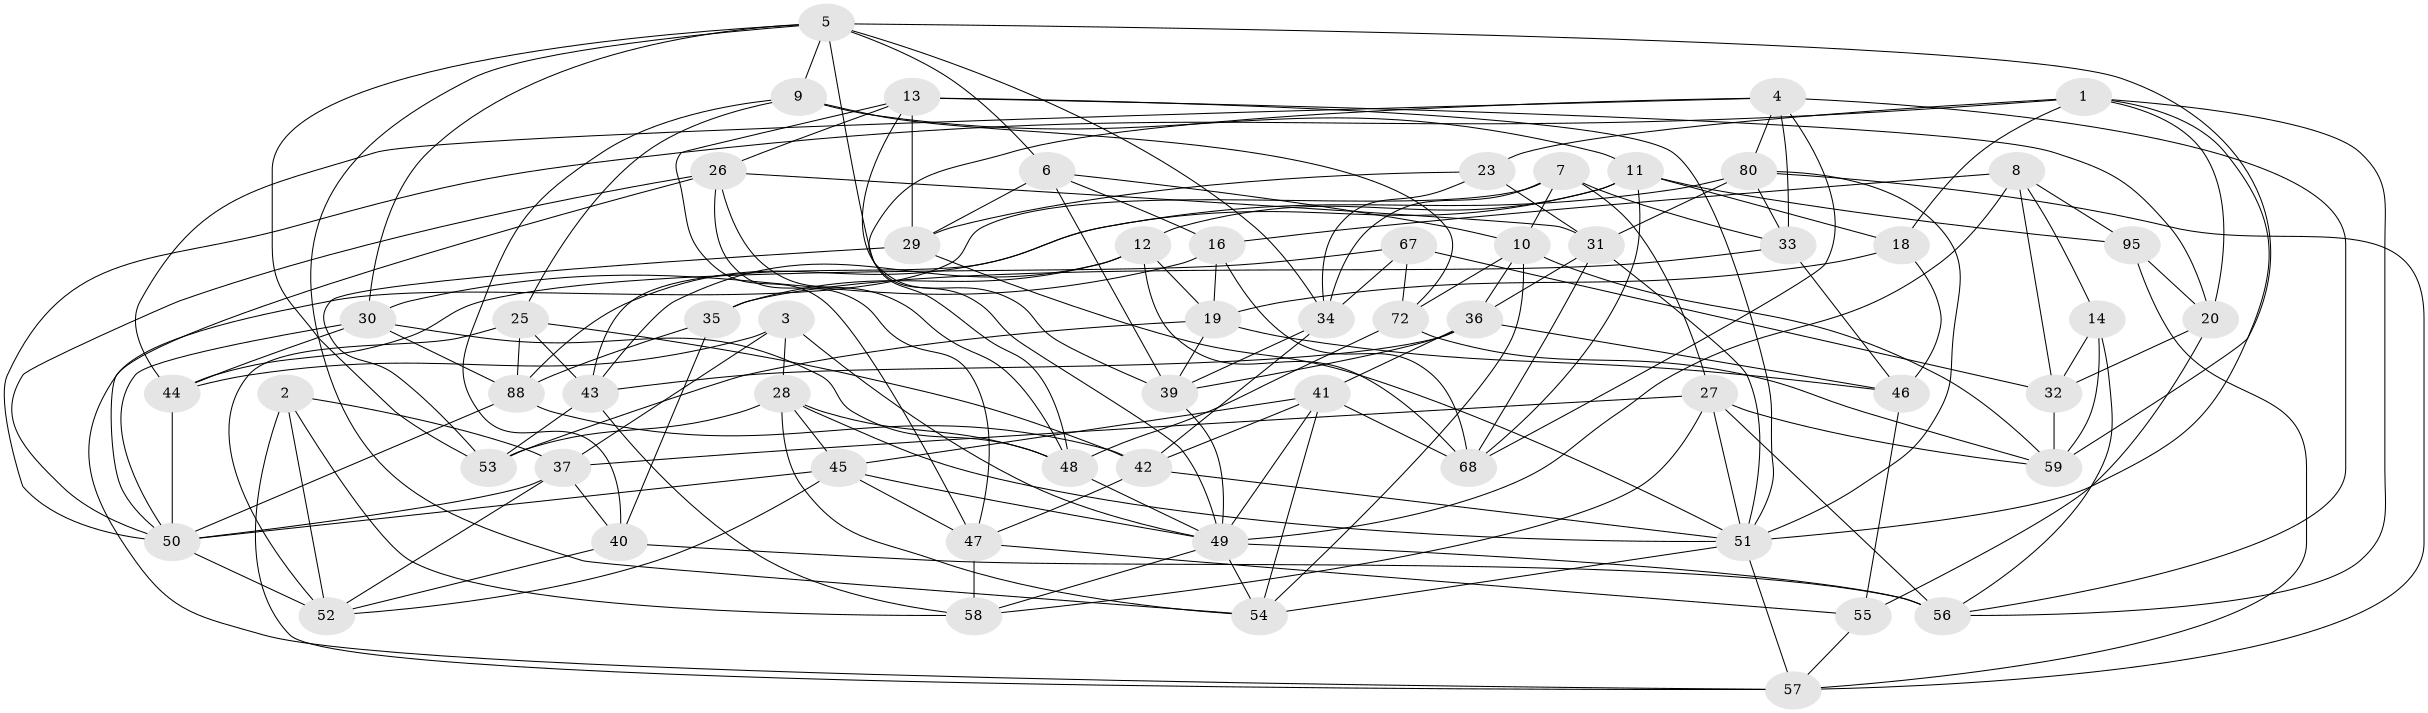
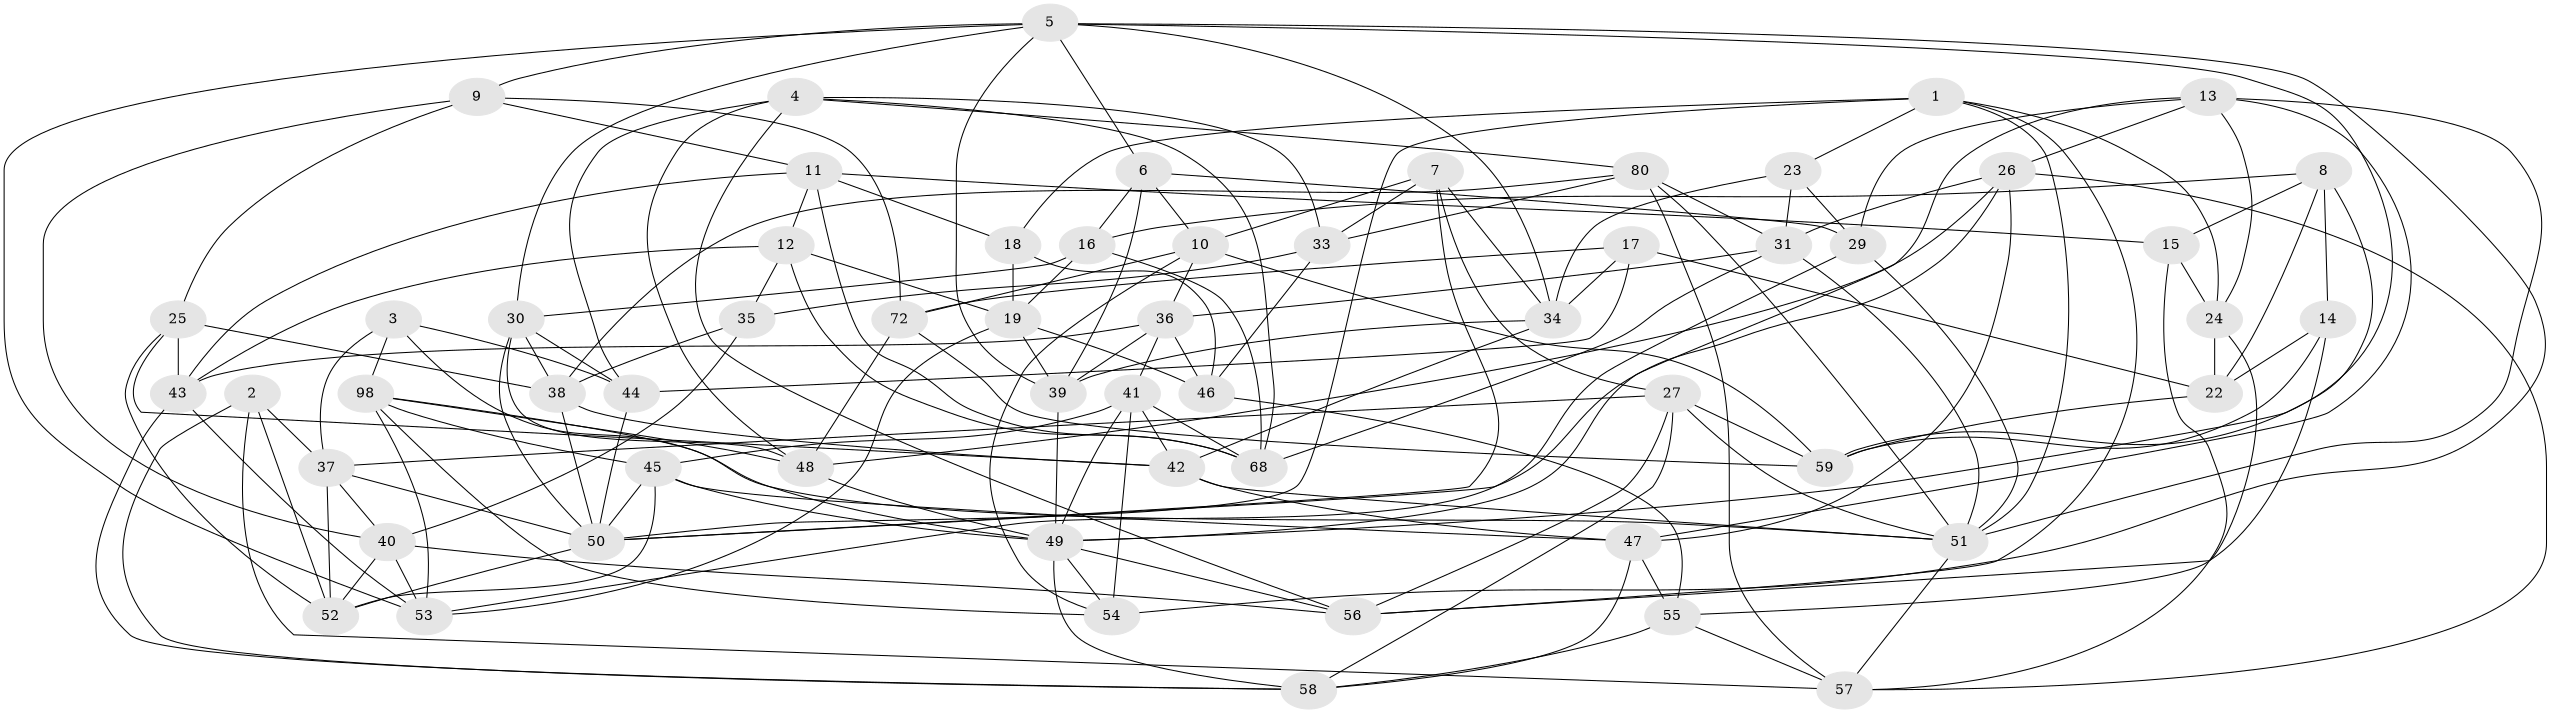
  graph {
    node [color=gray90 style=filled]
    edge [weight=1.0]
    1
    18
    23
-   24 [label=20]
+   24
    50
    51
    56
    19
    46
    34
    29
    31
-   32
+   32 [label=22]
    55
    52
    57
    54
    2
    37
    58
    40
    3
-   28
+   28 [label=98]
    44
    49
    48
    53
    45
    4
    n30 [label=80]
    33
    n32 [label=68]
-   38 [label=88]
+   38
    35
    5
    6
    9
    30
    39
    59
    10
    16
    25
    11
    n45 [label=72]
    42
    36
    43
    7
    27
    8
    14
-   15 [label=95]
+   15
    12
    41
    13
    26
    47
-   17 [label=67]
+   17
    1 -- 18
    1 -- 23
    1 -- 24
    1 -- 50
    1 -- 51
    1 -- 56
    18 -- 19
    18 -- 46
    23 -- 34
    23 -- 29
    23 -- 31
    24 -- 32 [weight=2.0]
    24 -- 55
    50 -- 52
    51 -- 57
-   51 -- 54
    19 -- 46
    19 -- 53
    19 -- 39
    46 -- 55
    34 -- 39
    34 -- 42
    29 -- 51
    29 -- 53
    31 -- 51
    31 -- n32
    31 -- 36
    32 -- 59
    55 -- 57
+   55 -- 58
    2 -- 52
    2 -- 57
    2 -- 37
    2 -- 58
    37 -- 50
    37 -- 52
    37 -- 40
    40 -- 56
    40 -- 52
+   40 -- 53
    3 -- 37
    3 -- 28
    3 -- 44
    3 -- 49
    28 -- 51
    28 -- 54
    28 -- 48
    28 -- 53
    28 -- 45
    44 -- 50 [weight=2.0]
    49 -- 56
    49 -- 54
    49 -- 58
    48 -- 49
    45 -- 50
    45 -- 52
    45 -- 49
    45 -- 47
    4 -- 56
    4 -- 44
    4 -- 48
    4 -- n30
    4 -- 33
    4 -- n32
    n30 -- 51
    n30 -- 31
    n30 -- 57
    n30 -- 33
    n30 -- 38
    33 -- 46
    33 -- 35
    38 -- 50
    38 -- 42
    35 -- 40
    35 -- 38
    5 -- 34
    5 -- 54
    5 -- 53
    5 -- 6
    5 -- 9
    5 -- 30
    5 -- 39
    5 -- 59
    6 -- 29
    6 -- 39
    6 -- 10
    6 -- 16
    9 -- 40
    9 -- 25
    9 -- 11
    9 -- n45 [weight=2.0]
    30 -- 50
    30 -- 44
    30 -- 48
    30 -- 38
    39 -- 49
    10 -- 54
    10 -- 59
    10 -- n45
    10 -- 36
    16 -- 19
    16 -- n32
    16 -- 30
    25 -- 52
    25 -- 38
    25 -- 42
    25 -- 43
    11 -- 18
    11 -- n32
    11 -- 43
    11 -- 15
    11 -- 12
    n45 -- 48
    n45 -- 59
    42 -- 51
    42 -- 47
    36 -- 46
    36 -- 39
    36 -- 43
    36 -- 41
    43 -- 58
    43 -- 53
    7 -- 50
    7 -- 34
    7 -- 33 [weight=2.0]
    7 -- 10
    7 -- 27
    27 -- 51
    27 -- 56
    27 -- 37
    27 -- 58
    27 -- 59
    8 -- 32
    8 -- 49
    8 -- 16 [weight=2.0]
    8 -- 14
    8 -- 15
    14 -- 56
    14 -- 32
    14 -- 59
    15 -- 24
    15 -- 57
    12 -- 19
    12 -- n32
    12 -- 35
    12 -- 43
    41 -- 54
    41 -- 49
    41 -- 45
    41 -- n32
    41 -- 42
    13 -- 24
    13 -- 51
    13 -- 29
    13 -- 49
    13 -- 26
    13 -- 47
    26 -- 50
    26 -- 31
    26 -- 57
    26 -- 48
    26 -- 47
    47 -- 55
    47 -- 58
    17 -- 34
    17 -- 32
    17 -- 44
    17 -- n45
  }
